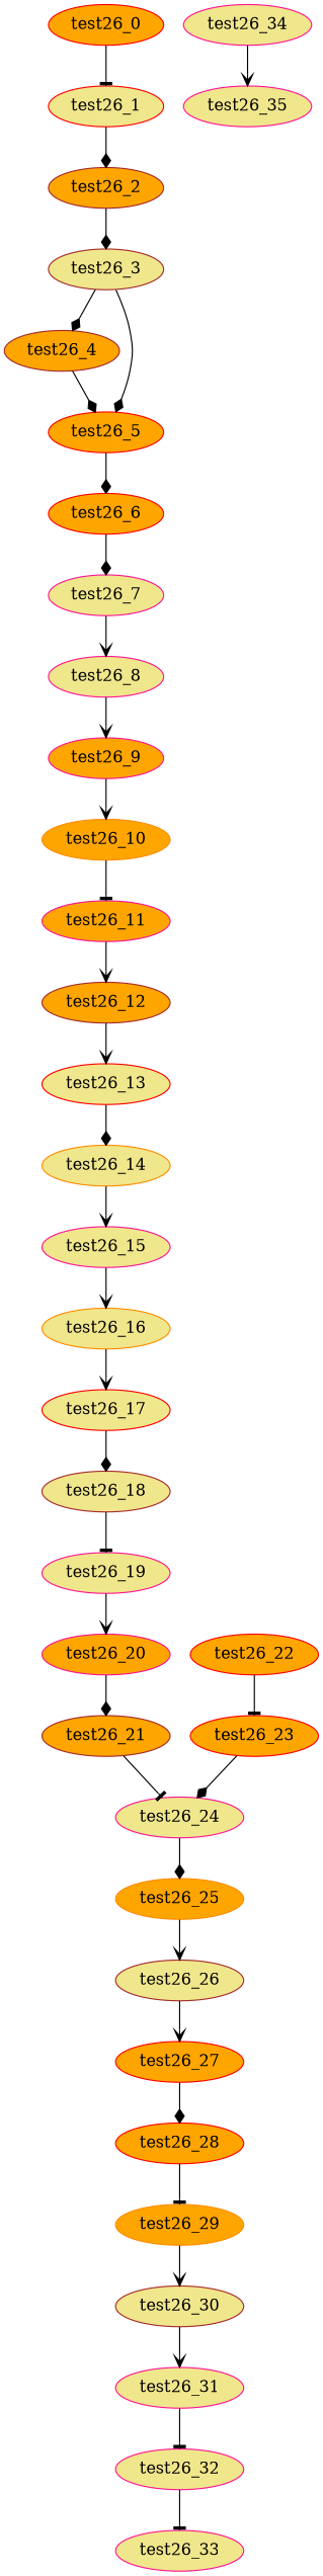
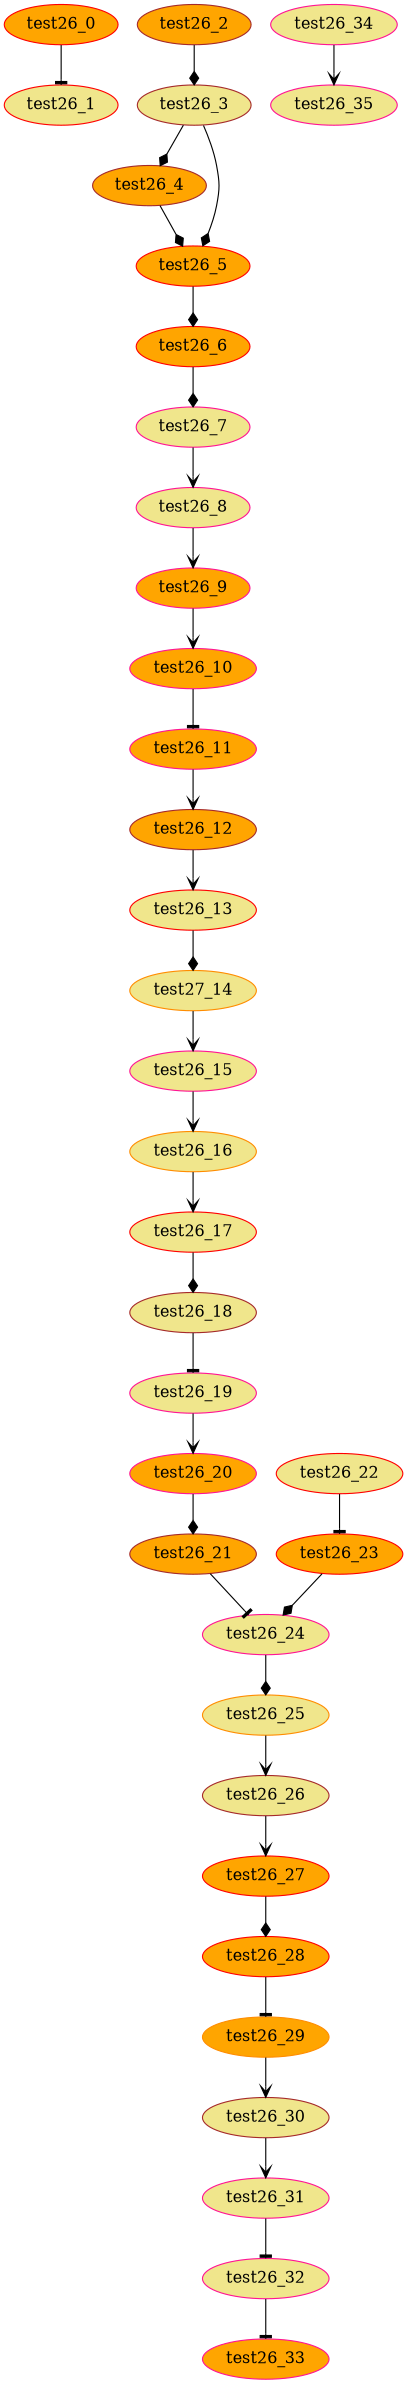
  digraph {
    node [color=deeppink fillcolor=khaki style=filled]
    edge [arrowhead=vee]
    test26_0 [color=red fillcolor=orange]
    test26_1 [color=red]
    test26_2 [color=brown fillcolor=orange]
    test26_3 [color=brown]
    test26_4 [color=brown fillcolor=orange]
    test26_5 [color=red fillcolor=orange]
    test26_6 [color=red fillcolor=orange]
    test26_7
    test26_8
    test26_9 [fillcolor=orange]
-   test26_10 [color=darkorange fillcolor=orange]
+   test26_10 [fillcolor=orange]
    test26_11 [fillcolor=orange]
    test26_12 [color=brown fillcolor=orange]
    test26_13 [color=red]
-   test26_14 [color=darkorange]
+   test26_14 [color=darkorange label=test27_14]
    test26_15
    test26_16 [color=darkorange]
    test26_17 [color=red]
    test26_18 [color=brown]
    test26_19
    test26_20 [fillcolor=orange]
    test26_21 [color=brown fillcolor=orange]
    test26_24
-   test26_22 [color=red fillcolor=orange]
+   test26_22 [color=red]
    test26_23 [color=red fillcolor=orange]
-   test26_25 [color=darkorange fillcolor=orange]
+   test26_25 [color=darkorange]
    test26_26 [color=brown]
    test26_27 [color=red fillcolor=orange]
    test26_28 [color=red fillcolor=orange]
    test26_29 [color=darkorange fillcolor=orange]
    test26_30 [color=brown]
    test26_31
    test26_32
-   test26_33
+   test26_33 [fillcolor=orange]
    test26_34
    test26_35
    test26_0 -> test26_1 [arrowhead=tee]
-   test26_1 -> test26_2 [arrowhead=diamond]
    test26_2 -> test26_3 [arrowhead=diamond]
    test26_3 -> test26_4 [arrowhead=diamond]
    test26_3 -> test26_5 [arrowhead=diamond]
    test26_4 -> test26_5 [arrowhead=diamond]
    test26_5 -> test26_6 [arrowhead=diamond]
    test26_6 -> test26_7 [arrowhead=diamond]
    test26_7 -> test26_8
    test26_8 -> test26_9
    test26_9 -> test26_10
    test26_10 -> test26_11 [arrowhead=tee]
    test26_11 -> test26_12
    test26_12 -> test26_13
    test26_13 -> test26_14 [arrowhead=diamond]
    test26_14 -> test26_15
    test26_15 -> test26_16
    test26_16 -> test26_17
    test26_17 -> test26_18 [arrowhead=diamond]
    test26_18 -> test26_19 [arrowhead=tee]
    test26_19 -> test26_20
    test26_20 -> test26_21 [arrowhead=diamond]
    test26_21 -> test26_24 [arrowhead=tee]
    test26_24 -> test26_25 [arrowhead=diamond]
    test26_22 -> test26_23 [arrowhead=tee]
    test26_23 -> test26_24 [arrowhead=diamond]
    test26_25 -> test26_26
    test26_26 -> test26_27
    test26_27 -> test26_28 [arrowhead=diamond]
    test26_28 -> test26_29 [arrowhead=tee]
    test26_29 -> test26_30
    test26_30 -> test26_31
    test26_31 -> test26_32 [arrowhead=tee]
    test26_32 -> test26_33 [arrowhead=tee]
    test26_34 -> test26_35
  }
